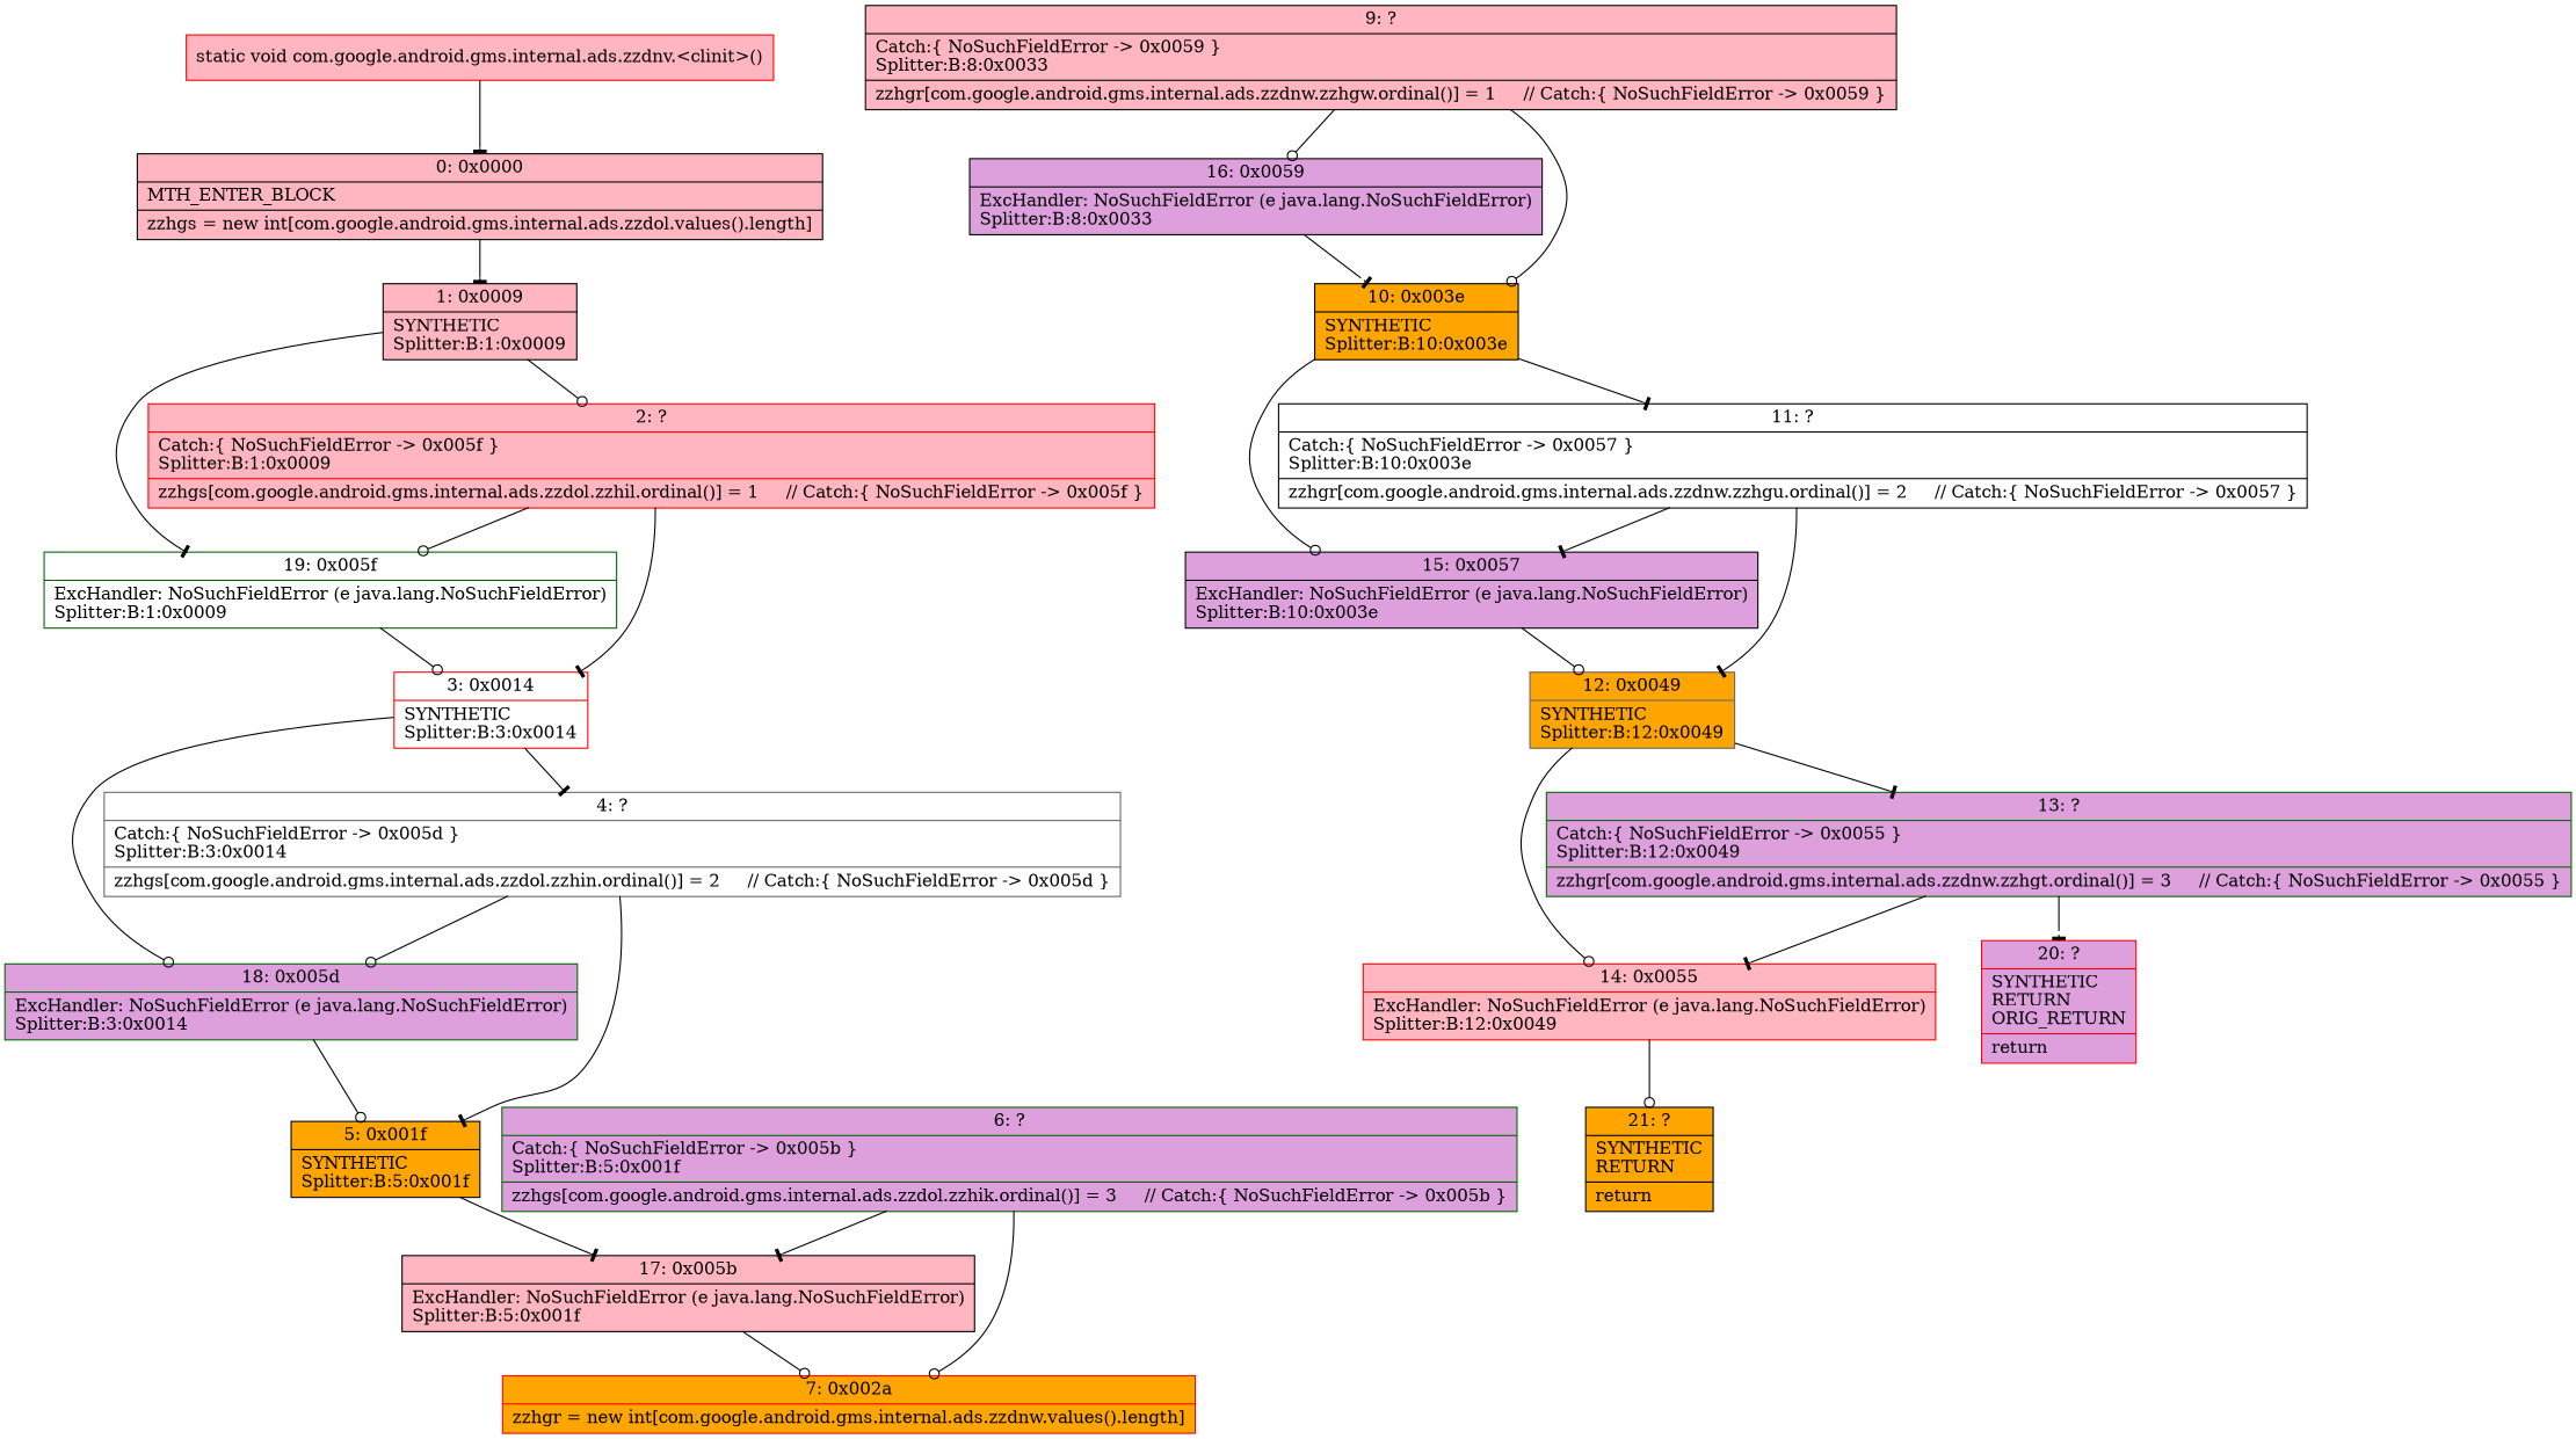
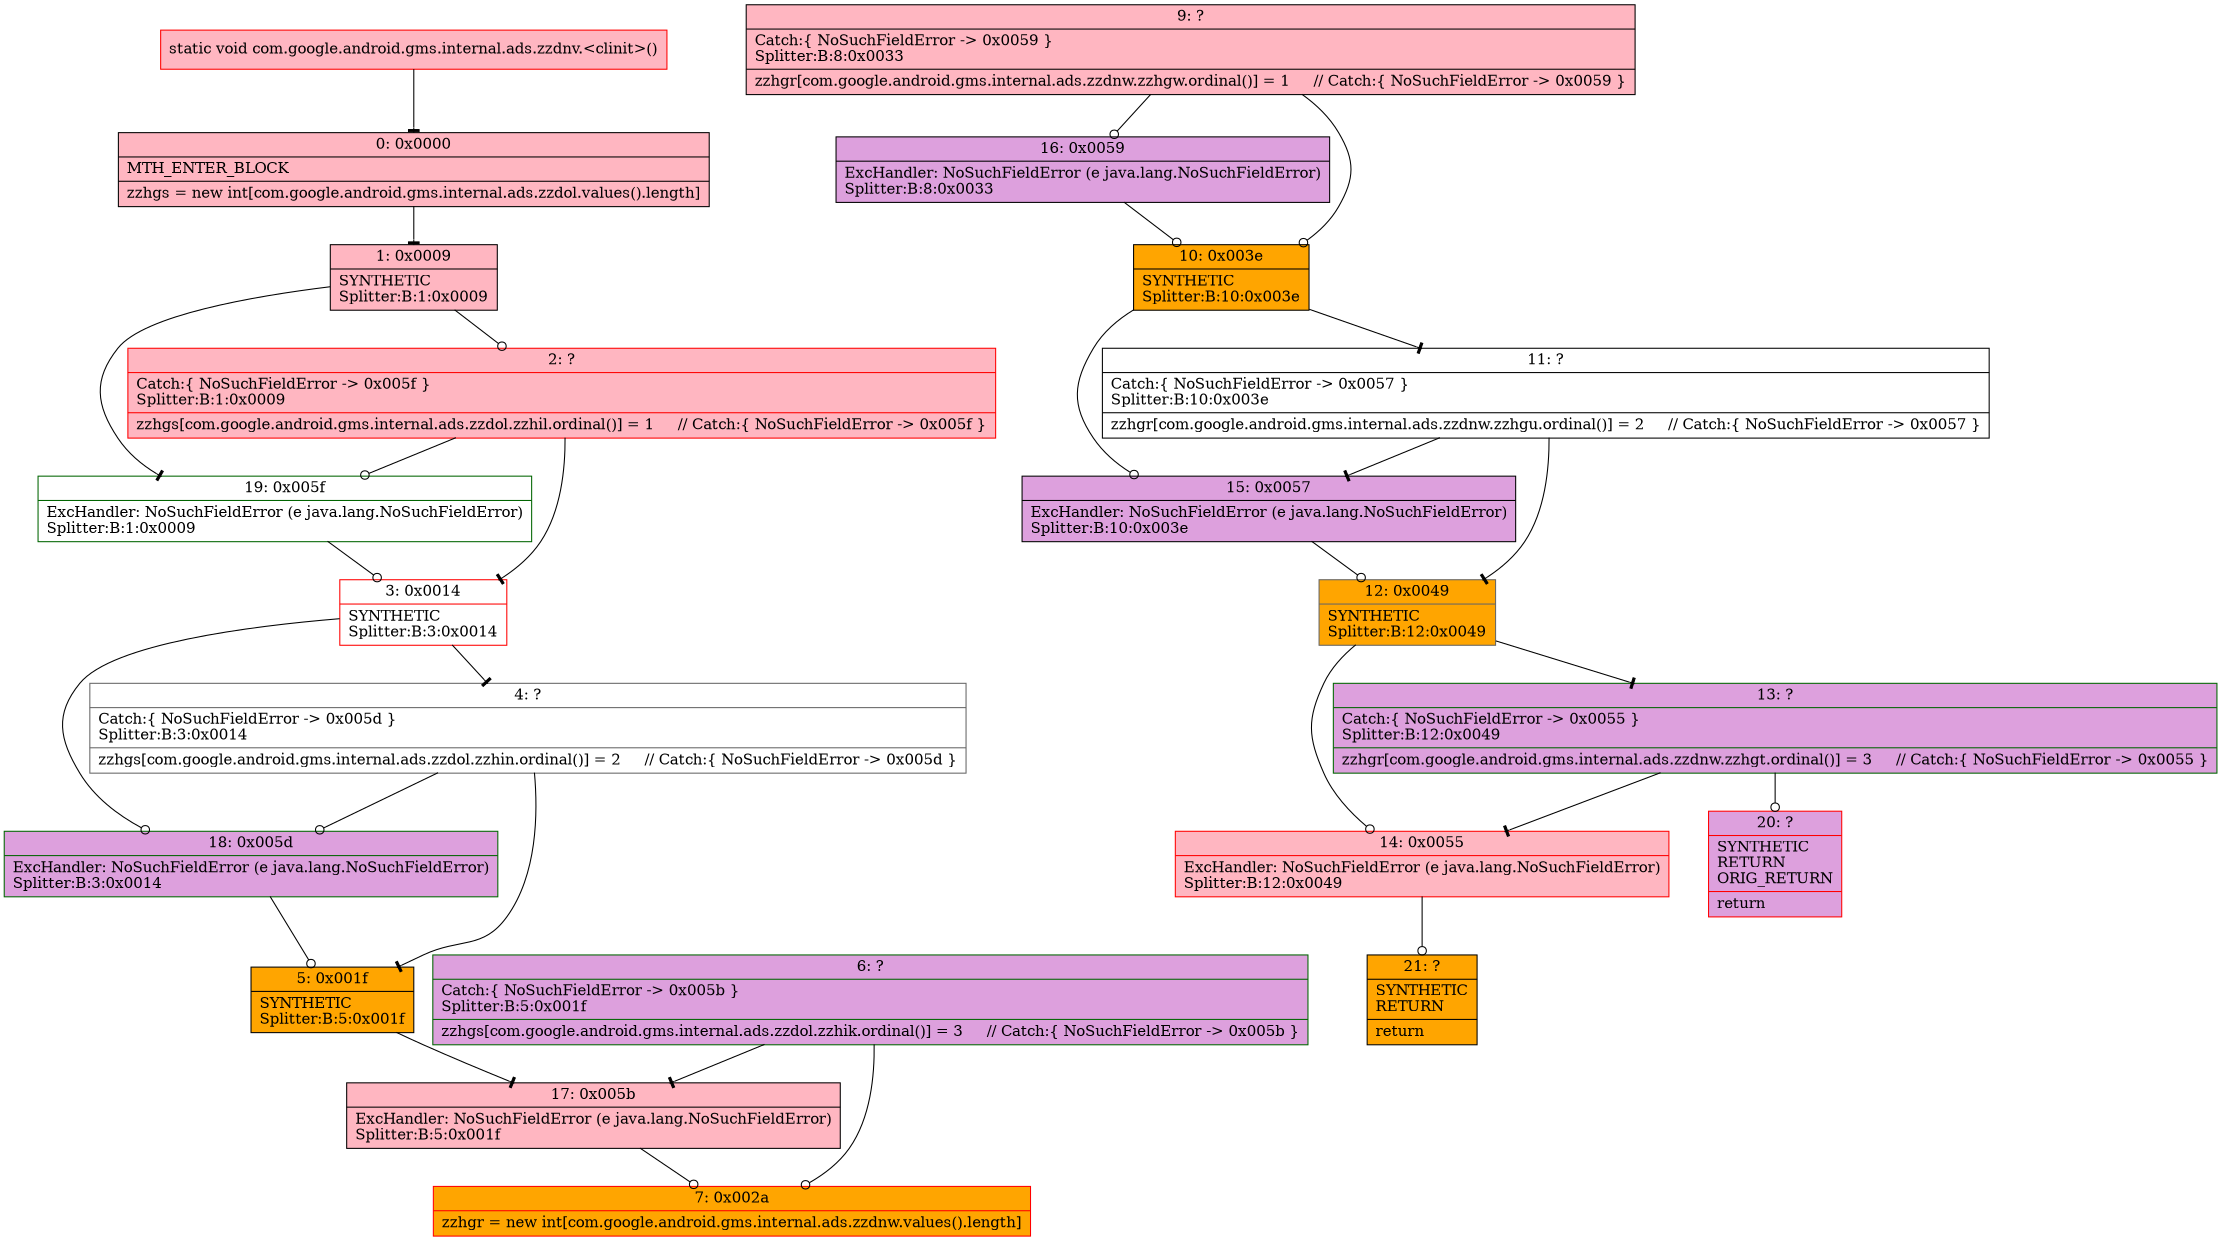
  digraph {
    node [color=black fillcolor=lightpink shape=record style=filled]
    edge [arrowhead=odot]
    n1 [label="{0\:\ 0x0000|MTH_ENTER_BLOCK\l|zzhgs = new int[com.google.android.gms.internal.ads.zzdol.values().length]\l}"]
    n2 [label="{1\:\ 0x0009|SYNTHETIC\lSplitter:B:1:0x0009\l}"]
    n3 [color=red label="{2\:\ ?|Catch:\{ NoSuchFieldError \-\> 0x005f \}\lSplitter:B:1:0x0009\l|zzhgs[com.google.android.gms.internal.ads.zzdol.zzhil.ordinal()] = 1     \/\/ Catch:\{ NoSuchFieldError \-\> 0x005f \}\l}"]
    n4 [color=darkgreen fillcolor=white label="{19\:\ 0x005f|ExcHandler: NoSuchFieldError (e java.lang.NoSuchFieldError)\lSplitter:B:1:0x0009\l}"]
    n5 [color=red fillcolor=white label="{3\:\ 0x0014|SYNTHETIC\lSplitter:B:3:0x0014\l}"]
    n6 [color=gray40 fillcolor=white label="{4\:\ ?|Catch:\{ NoSuchFieldError \-\> 0x005d \}\lSplitter:B:3:0x0014\l|zzhgs[com.google.android.gms.internal.ads.zzdol.zzhin.ordinal()] = 2     \/\/ Catch:\{ NoSuchFieldError \-\> 0x005d \}\l}"]
    n7 [color=darkgreen fillcolor=plum label="{18\:\ 0x005d|ExcHandler: NoSuchFieldError (e java.lang.NoSuchFieldError)\lSplitter:B:3:0x0014\l}"]
    n8 [fillcolor=orange label="{5\:\ 0x001f|SYNTHETIC\lSplitter:B:5:0x001f\l}"]
    n9 [label="{17\:\ 0x005b|ExcHandler: NoSuchFieldError (e java.lang.NoSuchFieldError)\lSplitter:B:5:0x001f\l}"]
    n10 [color=darkgreen fillcolor=plum label="{6\:\ ?|Catch:\{ NoSuchFieldError \-\> 0x005b \}\lSplitter:B:5:0x001f\l|zzhgs[com.google.android.gms.internal.ads.zzdol.zzhik.ordinal()] = 3     \/\/ Catch:\{ NoSuchFieldError \-\> 0x005b \}\l}"]
    n11 [color=red fillcolor=orange label="{7\:\ 0x002a|zzhgr = new int[com.google.android.gms.internal.ads.zzdnw.values().length]\l}"]
    n12 [label="{9\:\ ?|Catch:\{ NoSuchFieldError \-\> 0x0059 \}\lSplitter:B:8:0x0033\l|zzhgr[com.google.android.gms.internal.ads.zzdnw.zzhgw.ordinal()] = 1     \/\/ Catch:\{ NoSuchFieldError \-\> 0x0059 \}\l}"]
    n13 [fillcolor=plum label="{16\:\ 0x0059|ExcHandler: NoSuchFieldError (e java.lang.NoSuchFieldError)\lSplitter:B:8:0x0033\l}"]
    n14 [fillcolor=orange label="{10\:\ 0x003e|SYNTHETIC\lSplitter:B:10:0x003e\l}"]
    n15 [fillcolor=white label="{11\:\ ?|Catch:\{ NoSuchFieldError \-\> 0x0057 \}\lSplitter:B:10:0x003e\l|zzhgr[com.google.android.gms.internal.ads.zzdnw.zzhgu.ordinal()] = 2     \/\/ Catch:\{ NoSuchFieldError \-\> 0x0057 \}\l}"]
    n16 [fillcolor=plum label="{15\:\ 0x0057|ExcHandler: NoSuchFieldError (e java.lang.NoSuchFieldError)\lSplitter:B:10:0x003e\l}"]
    n17 [color=gray40 fillcolor=orange label="{12\:\ 0x0049|SYNTHETIC\lSplitter:B:12:0x0049\l}"]
    n18 [color=darkgreen fillcolor=plum label="{13\:\ ?|Catch:\{ NoSuchFieldError \-\> 0x0055 \}\lSplitter:B:12:0x0049\l|zzhgr[com.google.android.gms.internal.ads.zzdnw.zzhgt.ordinal()] = 3     \/\/ Catch:\{ NoSuchFieldError \-\> 0x0055 \}\l}"]
    n19 [color=red label="{14\:\ 0x0055|ExcHandler: NoSuchFieldError (e java.lang.NoSuchFieldError)\lSplitter:B:12:0x0049\l}"]
    n20 [color=red fillcolor=plum label="{20\:\ ?|SYNTHETIC\lRETURN\lORIG_RETURN\l|return\l}"]
    n21 [fillcolor=orange label="{21\:\ ?|SYNTHETIC\lRETURN\l|return\l}"]
    n22 [color=red label="{static void com.google.android.gms.internal.ads.zzdnv.\<clinit\>() }"]
    n1 -> n2 [arrowhead=tee]
    n2 -> n3
    n2 -> n4 [arrowhead=tee]
    n3 -> n4
    n3 -> n5 [arrowhead=tee]
    n4 -> n5
    n5 -> n6 [arrowhead=tee]
    n5 -> n7
    n6 -> n7
    n6 -> n8 [arrowhead=tee]
    n7 -> n8
    n8 -> n9 [arrowhead=tee]
    n9 -> n11
    n10 -> n9 [arrowhead=tee]
    n10 -> n11
    n12 -> n13
    n12 -> n14
-   n13 -> n14 [arrowhead=tee]
+   n13 -> n14
    n14 -> n15 [arrowhead=tee]
    n14 -> n16
    n15 -> n16 [arrowhead=tee]
    n15 -> n17 [arrowhead=tee]
    n16 -> n17
    n17 -> n18 [arrowhead=tee]
    n17 -> n19
    n18 -> n19 [arrowhead=tee]
-   n18 -> n20 [arrowhead=tee]
+   n18 -> n20
    n19 -> n21
    n22 -> n1 [arrowhead=tee]
  }
